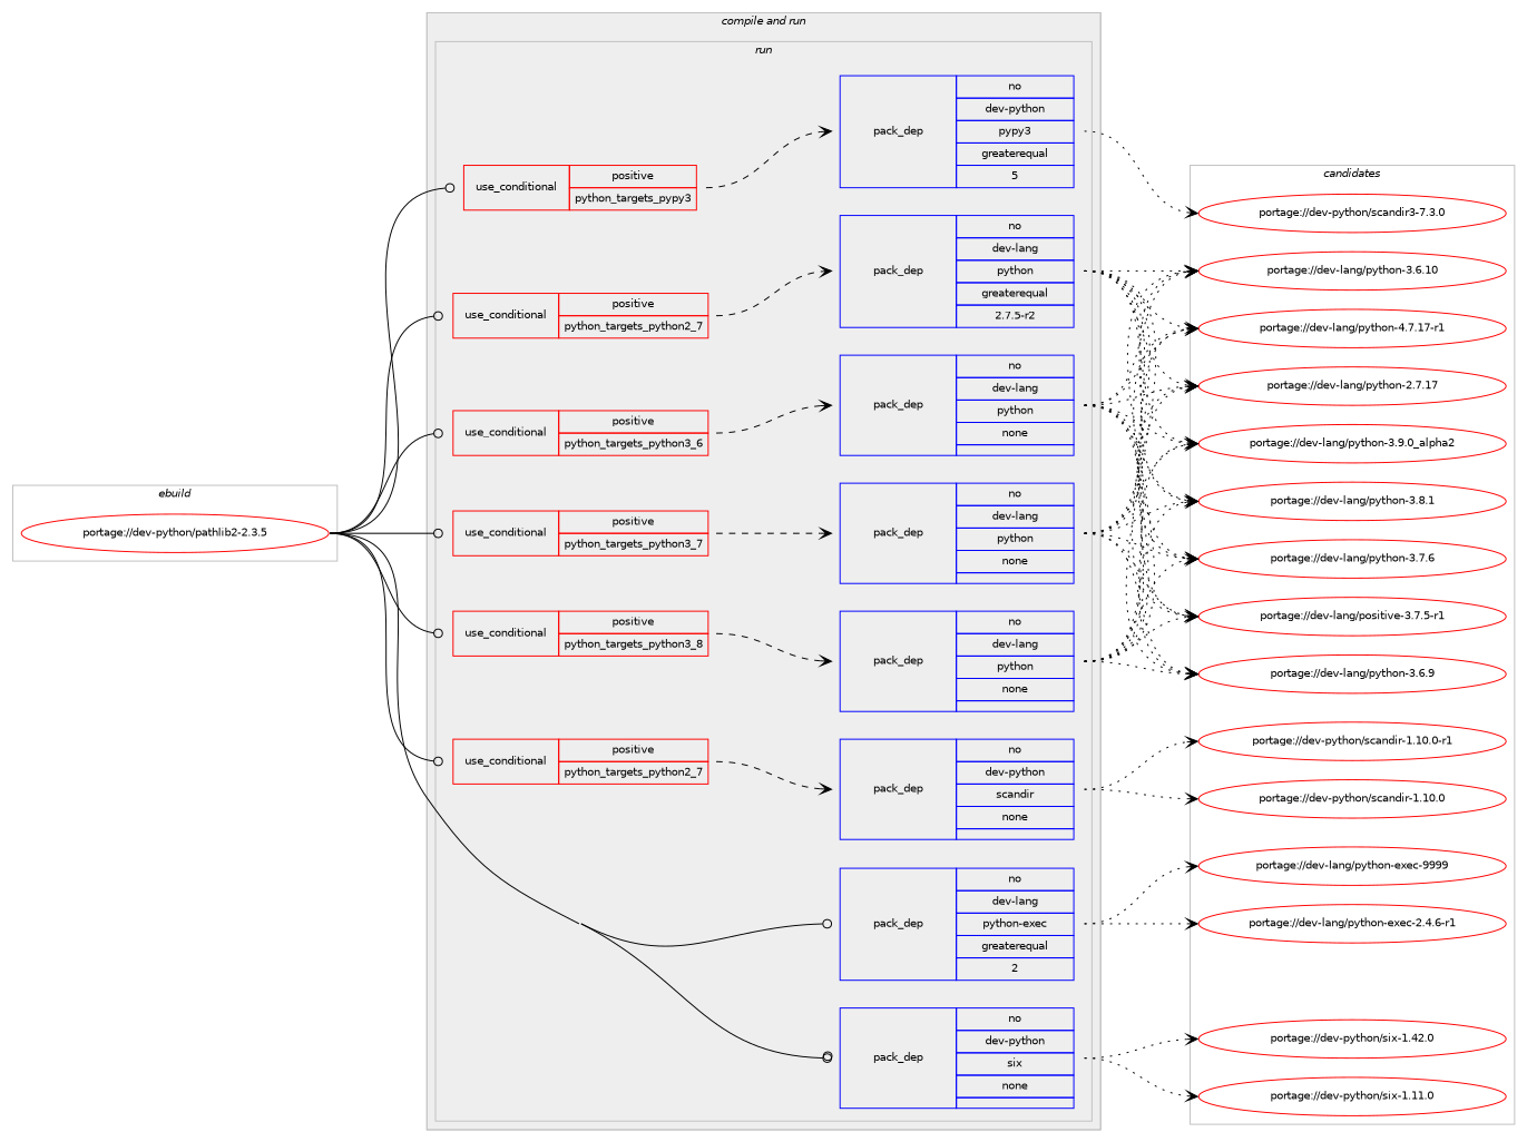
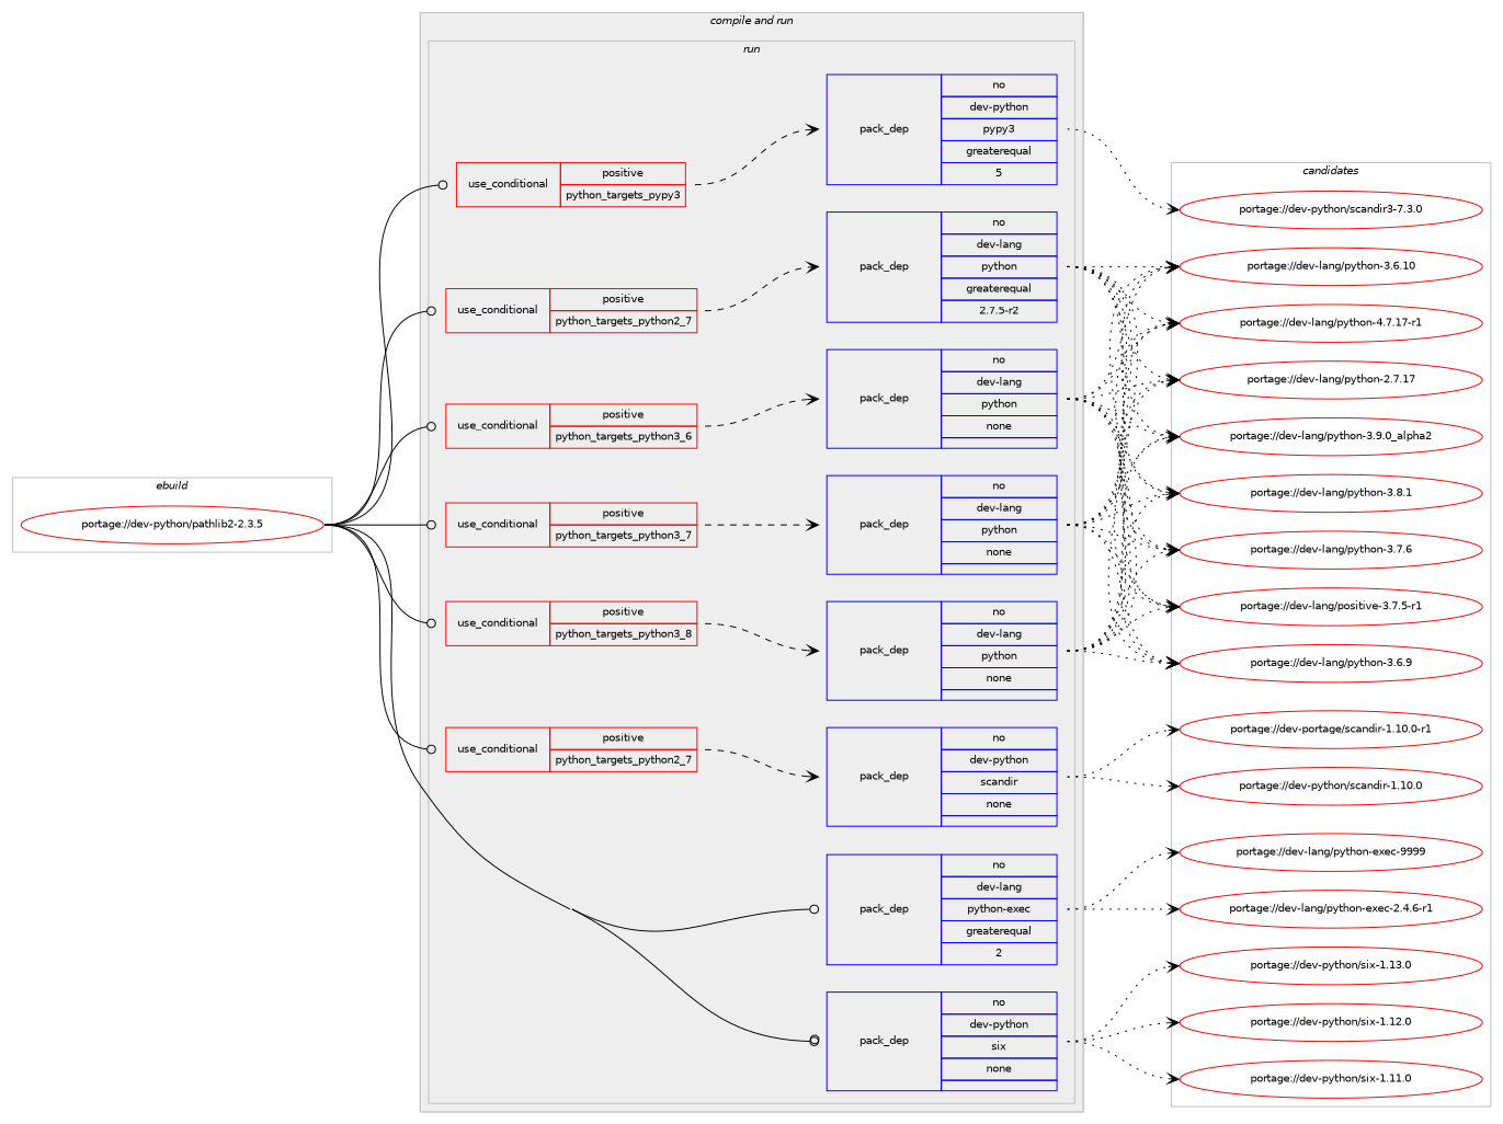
  digraph {
    compound=true
    concentrate=true
    fontname=Helvetica
    fontsize=10
    newrank=true
    rankdir=LR
    ranksep=1.5
    node [color=red fontname=Helvetica fontsize=10]
    edge [arrowhead=vee headport=w style=dotted tailport=e weight=100]
    n1 [label="portage://dev-python/pathlib2-2.3.5" width=4]
    n2 [color=blue label=<<TABLE BORDER="0" CELLBORDER="1" CELLSPACING="0" CELLPADDING="4" WIDTH="220"><TR><TD ROWSPAN="6" CELLPADDING="30">pack_dep</TD></TR><TR><TD WIDTH="110">no</TD></TR><TR><TD>dev-python</TD></TR><TR><TD>pypy3</TD></TR><TR><TD>greaterequal</TD></TR><TR><TD>5</TD></TR></TABLE>> shape=none]
    n3 [label=<<TABLE BORDER="0" CELLBORDER="1" CELLSPACING="0" CELLPADDING="4"><TR><TD ROWSPAN="3" CELLPADDING="10">use_conditional</TD></TR><TR><TD>positive</TD></TR><TR><TD>python_targets_pypy3</TD></TR></TABLE>> shape=none]
    n4 [color=blue label=<<TABLE BORDER="0" CELLBORDER="1" CELLSPACING="0" CELLPADDING="4" WIDTH="220"><TR><TD ROWSPAN="6" CELLPADDING="30">pack_dep</TD></TR><TR><TD WIDTH="110">no</TD></TR><TR><TD>dev-lang</TD></TR><TR><TD>python</TD></TR><TR><TD>greaterequal</TD></TR><TR><TD>2.7.5-r2</TD></TR></TABLE>> shape=none]
    n5 [label=<<TABLE BORDER="0" CELLBORDER="1" CELLSPACING="0" CELLPADDING="4"><TR><TD ROWSPAN="3" CELLPADDING="10">use_conditional</TD></TR><TR><TD>positive</TD></TR><TR><TD>python_targets_python2_7</TD></TR></TABLE>> shape=none]
    n6 [color=blue label=<<TABLE BORDER="0" CELLBORDER="1" CELLSPACING="0" CELLPADDING="4" WIDTH="220"><TR><TD ROWSPAN="6" CELLPADDING="30">pack_dep</TD></TR><TR><TD WIDTH="110">no</TD></TR><TR><TD>dev-python</TD></TR><TR><TD>scandir</TD></TR><TR><TD>none</TD></TR><TR><TD></TD></TR></TABLE>> shape=none]
    n7 [label=<<TABLE BORDER="0" CELLBORDER="1" CELLSPACING="0" CELLPADDING="4"><TR><TD ROWSPAN="3" CELLPADDING="10">use_conditional</TD></TR><TR><TD>positive</TD></TR><TR><TD>python_targets_python2_7</TD></TR></TABLE>> shape=none]
    n8 [color=blue label=<<TABLE BORDER="0" CELLBORDER="1" CELLSPACING="0" CELLPADDING="4" WIDTH="220"><TR><TD ROWSPAN="6" CELLPADDING="30">pack_dep</TD></TR><TR><TD WIDTH="110">no</TD></TR><TR><TD>dev-lang</TD></TR><TR><TD>python</TD></TR><TR><TD>none</TD></TR><TR><TD></TD></TR></TABLE>> shape=none]
    n9 [label=<<TABLE BORDER="0" CELLBORDER="1" CELLSPACING="0" CELLPADDING="4"><TR><TD ROWSPAN="3" CELLPADDING="10">use_conditional</TD></TR><TR><TD>positive</TD></TR><TR><TD>python_targets_python3_6</TD></TR></TABLE>> shape=none]
    n10 [color=blue label=<<TABLE BORDER="0" CELLBORDER="1" CELLSPACING="0" CELLPADDING="4" WIDTH="220"><TR><TD ROWSPAN="6" CELLPADDING="30">pack_dep</TD></TR><TR><TD WIDTH="110">no</TD></TR><TR><TD>dev-lang</TD></TR><TR><TD>python</TD></TR><TR><TD>none</TD></TR><TR><TD></TD></TR></TABLE>> shape=none]
    n11 [label=<<TABLE BORDER="0" CELLBORDER="1" CELLSPACING="0" CELLPADDING="4"><TR><TD ROWSPAN="3" CELLPADDING="10">use_conditional</TD></TR><TR><TD>positive</TD></TR><TR><TD>python_targets_python3_7</TD></TR></TABLE>> shape=none]
    n12 [color=blue label=<<TABLE BORDER="0" CELLBORDER="1" CELLSPACING="0" CELLPADDING="4" WIDTH="220"><TR><TD ROWSPAN="6" CELLPADDING="30">pack_dep</TD></TR><TR><TD WIDTH="110">no</TD></TR><TR><TD>dev-lang</TD></TR><TR><TD>python</TD></TR><TR><TD>none</TD></TR><TR><TD></TD></TR></TABLE>> shape=none]
    n13 [label=<<TABLE BORDER="0" CELLBORDER="1" CELLSPACING="0" CELLPADDING="4"><TR><TD ROWSPAN="3" CELLPADDING="10">use_conditional</TD></TR><TR><TD>positive</TD></TR><TR><TD>python_targets_python3_8</TD></TR></TABLE>> shape=none]
    n14 [color=blue label=<<TABLE BORDER="0" CELLBORDER="1" CELLSPACING="0" CELLPADDING="4" WIDTH="220"><TR><TD ROWSPAN="6" CELLPADDING="30">pack_dep</TD></TR><TR><TD WIDTH="110">no</TD></TR><TR><TD>dev-lang</TD></TR><TR><TD>python-exec</TD></TR><TR><TD>greaterequal</TD></TR><TR><TD>2</TD></TR></TABLE>> shape=none]
    n15 [color=blue label=<<TABLE BORDER="0" CELLBORDER="1" CELLSPACING="0" CELLPADDING="4" WIDTH="220"><TR><TD ROWSPAN="6" CELLPADDING="30">pack_dep</TD></TR><TR><TD WIDTH="110">no</TD></TR><TR><TD>dev-python</TD></TR><TR><TD>six</TD></TR><TR><TD>none</TD></TR><TR><TD></TD></TR></TABLE>> shape=none]
    n16 [label="portage://dev-python/scandir3-7.3.0" width=4]
    n17 [label="portage://dev-lang/python-3.9.0_alpha2" width=4]
    n18 [label="portage://dev-lang/python-3.8.1" width=4]
    n19 [label="portage://dev-lang/python-3.7.6" width=4]
    n20 [label="portage://dev-lang/positive-3.7.5-r1" width=4]
    n21 [label="portage://dev-lang/python-3.6.9" width=4]
    n22 [label="portage://dev-lang/python-3.6.10" width=4]
    n23 [label="portage://dev-lang/python-4.7.17-r1" width=4]
    n24 [label="portage://dev-lang/python-2.7.17" width=4]
-   n25 [label="portage://dev-python/scandir-1.10.0-r1" width=4]
+   n25 [label="portage://dev-portage/scandir-1.10.0-r1" width=4]
    n26 [label="portage://dev-python/scandir-1.10.0" width=4]
    n27 [label="portage://dev-lang/python-exec-9999" width=4]
    n28 [label="portage://dev-lang/python-exec-2.4.6-r1" width=4]
-   n30 [label="portage://dev-python/six-1.42.0" width=4]
+   n29 [label="portage://dev-python/six-1.13.0" width=4]
+   n30 [label="portage://dev-python/six-1.12.0" width=4]
    n31 [label="portage://dev-python/six-1.11.0" width=4]
    subgraph cluster_1 {
      color=gray
      label=<<i>ebuild</i>>
      rank=same
      n1
    }
    subgraph cluster_2 {
      color=gray
      label=<<i>dependencies</i>>
      subgraph cluster_3 {
        color=gray
        fillcolor="#eeeeee"
        label=<<i>compile</i>>
        style=filled
      }
      subgraph cluster_4 {
        color=gray
        fillcolor="#eeeeee"
        label=<<i>compile and run</i>>
        style=filled
      }
      subgraph cluster_5 {
        color=gray
        fillcolor="#eeeeee"
        label=<<i>run</i>>
        style=filled
        subgraph sub_6 {
          color=gray
          fillcolor="#eeeeee"
          label=<<i>run</i>>
          style=filled
          n3
          subgraph sub_7 {
            color=gray
            fillcolor="#eeeeee"
            label=<<i>run</i>>
            style=filled
            n2
          }
        }
        subgraph sub_8 {
          color=gray
          fillcolor="#eeeeee"
          label=<<i>run</i>>
          style=filled
          n5
          subgraph sub_9 {
            color=gray
            fillcolor="#eeeeee"
            label=<<i>run</i>>
            style=filled
            n4
          }
        }
        subgraph sub_10 {
          color=gray
          fillcolor="#eeeeee"
          label=<<i>run</i>>
          style=filled
          n7
          subgraph sub_11 {
            color=gray
            fillcolor="#eeeeee"
            label=<<i>run</i>>
            style=filled
            n6
          }
        }
        subgraph sub_12 {
          color=gray
          fillcolor="#eeeeee"
          label=<<i>run</i>>
          style=filled
          n9
          subgraph sub_13 {
            color=gray
            fillcolor="#eeeeee"
            label=<<i>run</i>>
            style=filled
            n8
          }
        }
        subgraph sub_14 {
          color=gray
          fillcolor="#eeeeee"
          label=<<i>run</i>>
          style=filled
          n11
          subgraph sub_15 {
            color=gray
            fillcolor="#eeeeee"
            label=<<i>run</i>>
            style=filled
            n10
          }
        }
        subgraph sub_16 {
          color=gray
          fillcolor="#eeeeee"
          label=<<i>run</i>>
          style=filled
          n13
          subgraph sub_17 {
            color=gray
            fillcolor="#eeeeee"
            label=<<i>run</i>>
            style=filled
            n12
          }
        }
        subgraph sub_18 {
          color=gray
          fillcolor="#eeeeee"
          label=<<i>run</i>>
          style=filled
          n14
        }
        subgraph sub_19 {
          color=gray
          fillcolor="#eeeeee"
          label=<<i>run</i>>
          style=filled
          n15
        }
      }
    }
    subgraph cluster_20 {
      color=gray
      label=<<i>candidates</i>>
      rank=same
      subgraph sub_21 {
        color=black
        label=<<i>candidates</i>>
        nodesep=1
        rank=same
        n16
      }
      subgraph sub_22 {
        color=black
        label=<<i>candidates</i>>
        nodesep=1
        rank=same
        n17
        n18
        n19
        n20
        n21
        n22
        n23
        n24
      }
      subgraph sub_23 {
        color=black
        label=<<i>candidates</i>>
        nodesep=1
        rank=same
        n25
        n26
      }
      subgraph sub_24 {
        color=black
        label=<<i>candidates</i>>
        nodesep=1
        rank=same
        n17
        n18
        n19
        n20
        n21
        n22
        n23
        n24
      }
      subgraph sub_25 {
        color=black
        label=<<i>candidates</i>>
        nodesep=1
        rank=same
        n17
        n18
        n19
        n20
        n21
        n22
        n23
        n24
      }
      subgraph sub_26 {
        color=black
        label=<<i>candidates</i>>
        nodesep=1
        rank=same
        n17
        n18
        n19
        n20
        n21
        n22
        n23
        n24
      }
      subgraph sub_27 {
        color=black
        label=<<i>candidates</i>>
        nodesep=1
        rank=same
        n27
        n28
      }
      subgraph sub_28 {
        color=black
        label=<<i>candidates</i>>
        nodesep=1
        rank=same
+       n29
        n30
        n31
      }
    }
    n1 -> n3 [arrowhead=odot style=solid weight=20]
    n1 -> n5 [arrowhead=odot style=solid weight=20]
    n1 -> n7 [arrowhead=odot style=solid weight=20]
    n1 -> n9 [arrowhead=odot style=solid weight=20]
    n1 -> n11 [arrowhead=odot style=solid weight=20]
    n1 -> n13 [arrowhead=odot style=solid weight=20]
    n1 -> n14 [arrowhead=odot style=solid weight=20]
    n1 -> n15 [arrowhead=odot style=solid weight=20]
    n2 -> n16
    n3 -> n2 [style=dashed weight=20]
    n4 -> n17
    n4 -> n18
    n4 -> n19
    n4 -> n20
    n4 -> n21
    n4 -> n22
    n4 -> n23
    n4 -> n24
    n5 -> n4 [style=dashed weight=20]
    n6 -> n25
    n6 -> n26
    n7 -> n6 [style=dashed weight=20]
    n8 -> n17
    n8 -> n18
    n8 -> n19
    n8 -> n20
    n8 -> n21
    n8 -> n22
    n8 -> n23
    n8 -> n24
    n9 -> n8 [style=dashed weight=20]
    n10 -> n17
    n10 -> n18
    n10 -> n19
    n10 -> n20
    n10 -> n21
    n10 -> n22
    n10 -> n23
    n10 -> n24
    n11 -> n10 [style=dashed weight=20]
    n12 -> n17
    n12 -> n18
    n12 -> n19
    n12 -> n20
    n12 -> n21
    n12 -> n22
    n12 -> n23
    n12 -> n24
    n13 -> n12 [style=dashed weight=20]
    n14 -> n27
    n14 -> n28
+   n15 -> n29
    n15 -> n30
    n15 -> n31
  }
